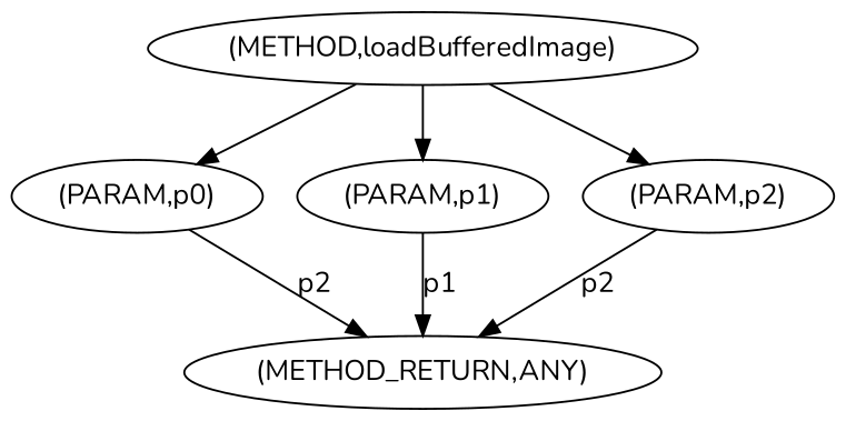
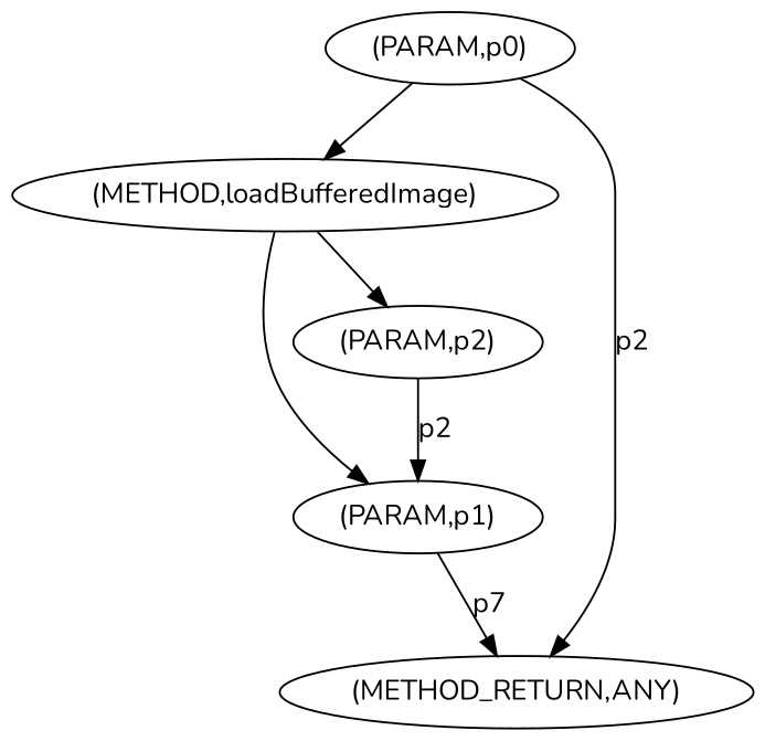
  digraph {
    fontname=Nunito
    node [fontname=Nunito]
    edge [fontname=Nunito]
    n1 [label=<(METHOD,loadBufferedImage)>]
    n2 [label=<(PARAM,p0)>]
    n3 [label=<(PARAM,p1)>]
    n4 [label=<(PARAM,p2)>]
    n5 [label=<(METHOD_RETURN,ANY)>]
-   n1 -> n2
+   n2 -> n1
    n1 -> n3
    n1 -> n4
    n2 -> n5 [label=p2]
-   n3 -> n5 [label=p1]
-   n4 -> n5 [label=p2]
+   n3 -> n5 [label=p7]
+   n4 -> n3 [label=p2]
  }
